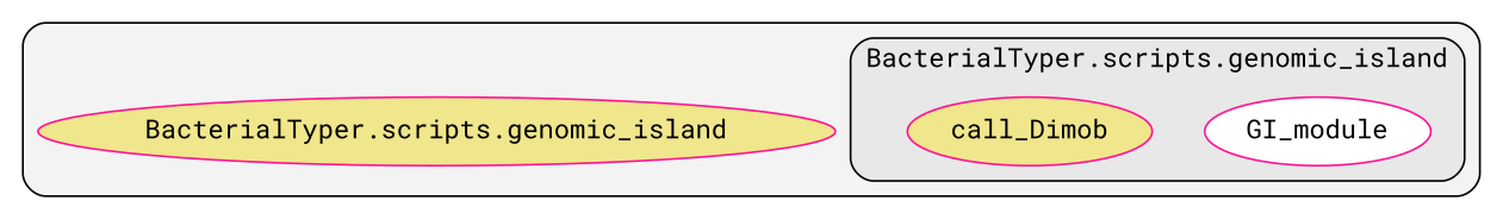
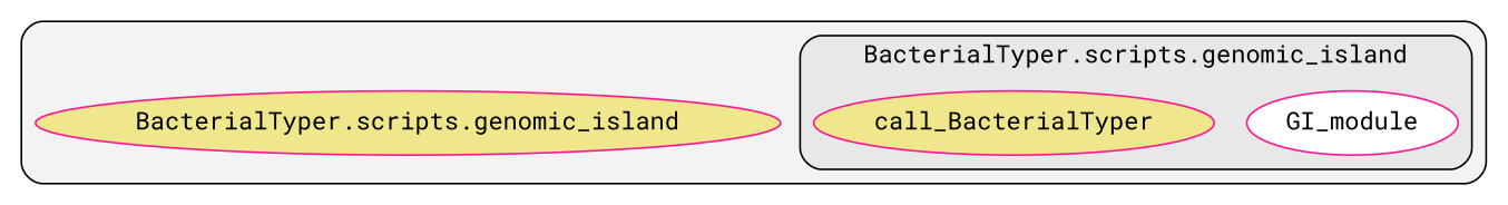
  digraph {
    clusterrank=local
    rankdir=TB
    fontname="Roboto Mono"
    node [fillcolor=khaki fontcolor="#000000" group=0 style=filled color=deeppink fontname="Roboto Mono"]
    n1 [fillcolor=white label=GI_module]
-   n2 [label=call_Dimob]
+   n2 [label=call_BacterialTyper]
    n3 [label="BacterialTyper.scripts.genomic_island"]
    subgraph cluster_1 {
      fillcolor="#80808018"
      style="filled,rounded"
      n3
      subgraph cluster_2 {
        fillcolor="#80808018"
        label="BacterialTyper.scripts.genomic_island"
        style="filled,rounded"
        n1
        n2
      }
    }
  }
